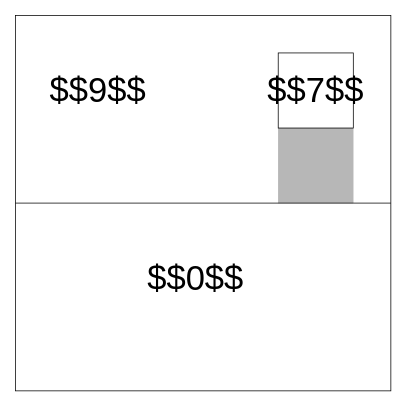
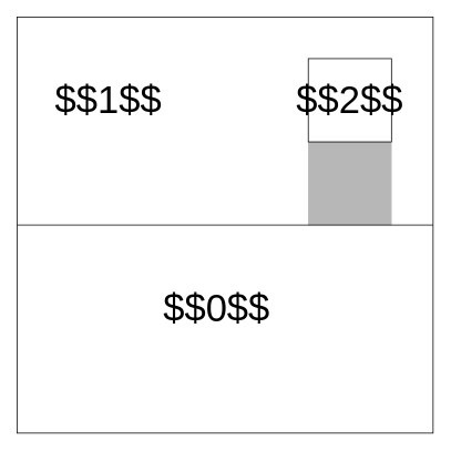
  <mxCell id="0" />
  <mxCell id="1" parent="0" />
  <mxCell id="2" value="" style="rounded=0;whiteSpace=wrap;html=1;fontSize=46;fillColor=none;strokeColor=default;strokeWidth=1;" parent="1" vertex="1"><mxGeometry y="20" width="500" height="500" as="geometry" x="20" /></mxCell>
  <mxCell id="3" value="" style="rounded=0;whiteSpace=wrap;html=1;shadow=0;sketch=0;fillStyle=solid;fillColor=#999999;strokeWidth=0;opacity=70;" parent="1" vertex="1"><mxGeometry x="370" y="170" width="100" height="100" as="geometry" /></mxCell>
  <mxCell id="4" value="" style="rounded=0;whiteSpace=wrap;html=1;fillColor=none;" parent="1" vertex="1"><mxGeometry x="370" y="70" width="100" height="100" as="geometry" /></mxCell>
- <mxCell id="5" value="$$7$$" style="text;html=1;strokeColor=none;fillColor=none;align=center;verticalAlign=middle;whiteSpace=wrap;rounded=0;fontSize=46;" parent="1" vertex="1"><mxGeometry x="390" y="105" width="60" height="30" as="geometry" /></mxCell>
+ <mxCell id="5" value="$$2$$" style="text;html=1;strokeColor=none;fillColor=none;align=center;verticalAlign=middle;whiteSpace=wrap;rounded=0;fontSize=46;" parent="1" vertex="1"><mxGeometry x="390" y="105" width="60" height="30" as="geometry" /></mxCell>
  <mxCell id="6" value="$$0$$" style="text;html=1;strokeColor=none;fillColor=none;align=center;verticalAlign=middle;whiteSpace=wrap;rounded=0;shadow=0;sketch=0;fillStyle=solid;fontSize=46;" parent="1" vertex="1"><mxGeometry x="230" y="355" width="60" height="30" as="geometry" /></mxCell>
- <mxCell id="7" value="$$9$$" style="text;html=1;strokeColor=none;fillColor=none;align=center;verticalAlign=middle;whiteSpace=wrap;rounded=0;shadow=0;sketch=0;fillStyle=solid;fontSize=46;" parent="1" vertex="1"><mxGeometry x="100" y="105" width="60" height="30" as="geometry" /></mxCell>
+ <mxCell id="7" value="$$1$$" style="text;html=1;strokeColor=none;fillColor=none;align=center;verticalAlign=middle;whiteSpace=wrap;rounded=0;shadow=0;sketch=0;fillStyle=solid;fontSize=46;" parent="1" vertex="1"><mxGeometry x="100" y="105" width="60" height="30" as="geometry" /></mxCell>
  <mxCell id="8" value="" style="endArrow=none;html=1;rounded=0;" parent="1" edge="1"><mxGeometry width="50" height="50" relative="1" as="geometry"><mxPoint y="270" as="sourcePoint" x="20" /><mxPoint x="520" y="270" as="targetPoint" /></mxGeometry></mxCell>
